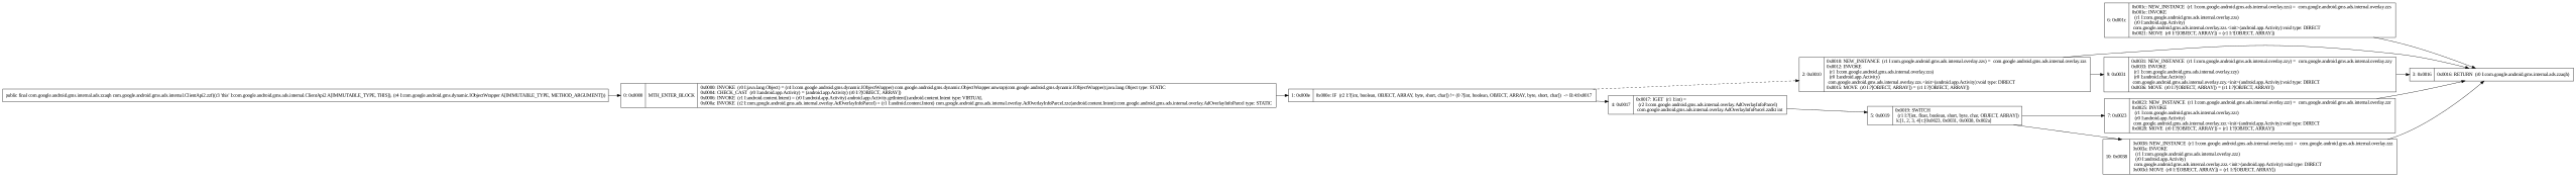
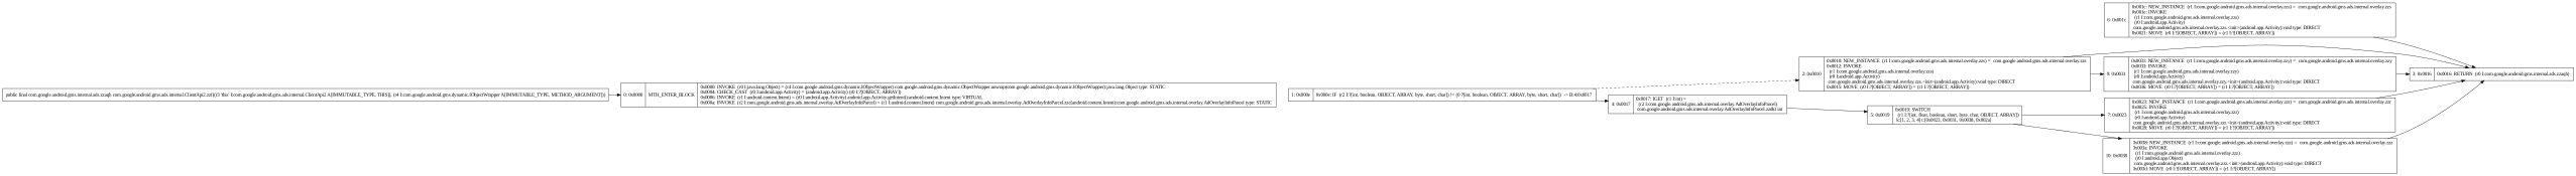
  digraph {
    fontname="Liberation Serif"
    rankdir=LR
    node [fontname="Liberation Serif" shape=record]
    edge [fontname="Liberation Serif"]
    n1 [label="{0\:\ 0x0000|MTH_ENTER_BLOCK\l|0x0000: INVOKE  (r0 I:java.lang.Object) = (r4 I:com.google.android.gms.dynamic.IObjectWrapper) com.google.android.gms.dynamic.ObjectWrapper.unwrap(com.google.android.gms.dynamic.IObjectWrapper):java.lang.Object type: STATIC \l0x0004: CHECK_CAST  (r0 I:android.app.Activity) = (android.app.Activity) (r0 I:?[OBJECT, ARRAY]) \l0x0006: INVOKE  (r1 I:android.content.Intent) = (r0 I:android.app.Activity) android.app.Activity.getIntent():android.content.Intent type: VIRTUAL \l0x000a: INVOKE  (r2 I:com.google.android.gms.ads.internal.overlay.AdOverlayInfoParcel) = (r1 I:android.content.Intent) com.google.android.gms.ads.internal.overlay.AdOverlayInfoParcel.zzc(android.content.Intent):com.google.android.gms.ads.internal.overlay.AdOverlayInfoParcel type: STATIC \l}"]
    n2 [label="{1\:\ 0x000e|0x000e: IF  (r2 I:?[int, boolean, OBJECT, ARRAY, byte, short, char]) != (0 ?[int, boolean, OBJECT, ARRAY, byte, short, char])  \-\> B:4:0x0017 \l}"]
    n3 [label="{2\:\ 0x0010|0x0010: NEW_INSTANCE  (r1 I:com.google.android.gms.ads.internal.overlay.zzs) =  com.google.android.gms.ads.internal.overlay.zzs \l0x0012: INVOKE  \l  (r1 I:com.google.android.gms.ads.internal.overlay.zzs)\l  (r0 I:android.app.Activity)\l com.google.android.gms.ads.internal.overlay.zzs.\<init\>(android.app.Activity):void type: DIRECT \l0x0015: MOVE  (r0 I:?[OBJECT, ARRAY]) = (r1 I:?[OBJECT, ARRAY]) \l}"]
    n4 [label="{4\:\ 0x0017|0x0017: IGET  (r1 I:int) = \l  (r2 I:com.google.android.gms.ads.internal.overlay.AdOverlayInfoParcel)\l com.google.android.gms.ads.internal.overlay.AdOverlayInfoParcel.zzdkt int \l}"]
    n5 [label="{3\:\ 0x0016|0x0016: RETURN  (r0 I:com.google.android.gms.internal.ads.zzaqh) \l}"]
-   n6 [label="{9\:\ 0x0031|0x0031: NEW_INSTANCE  (r1 I:com.google.android.gms.ads.internal.overlay.zzy) =  com.google.android.gms.ads.internal.overlay.zzy \l0x0033: INVOKE  \l  (r1 I:com.google.android.gms.ads.internal.overlay.zzy)\l  (r0 I:android.char.Activity)\l com.google.android.gms.ads.internal.overlay.zzy.\<init\>(android.app.Activity):void type: DIRECT \l0x0036: MOVE  (r0 I:?[OBJECT, ARRAY]) = (r1 I:?[OBJECT, ARRAY]) \l}"]
+   n6 [label="{9\:\ 0x0031|0x0031: NEW_INSTANCE  (r1 I:com.google.android.gms.ads.internal.overlay.zzy) =  com.google.android.gms.ads.internal.overlay.zzy \l0x0033: INVOKE  \l  (r1 I:com.google.android.gms.ads.internal.overlay.zzy)\l  (r0 I:android.app.Activity)\l com.google.android.gms.ads.internal.overlay.zzy.\<init\>(android.app.Activity):void type: DIRECT \l0x0036: MOVE  (r0 I:?[OBJECT, ARRAY]) = (r1 I:?[OBJECT, ARRAY]) \l}"]
    n7 [label="{5\:\ 0x0019|0x0019: SWITCH  \l  (r1 I:?[int, float, boolean, short, byte, char, OBJECT, ARRAY])\l k:[1, 2, 3, 4] t:[0x0023, 0x0031, 0x0038, 0x002a] \l}"]
    n8 [label="{7\:\ 0x0023|0x0023: NEW_INSTANCE  (r1 I:com.google.android.gms.ads.internal.overlay.zzr) =  com.google.android.gms.ads.internal.overlay.zzr \l0x0025: INVOKE  \l  (r1 I:com.google.android.gms.ads.internal.overlay.zzr)\l  (r0 I:android.app.Activity)\l com.google.android.gms.ads.internal.overlay.zzr.\<init\>(android.app.Activity):void type: DIRECT \l0x0028: MOVE  (r0 I:?[OBJECT, ARRAY]) = (r1 I:?[OBJECT, ARRAY]) \l}"]
-   n9 [label="{10\:\ 0x0038|0x0038: NEW_INSTANCE  (r1 I:com.google.android.gms.ads.internal.overlay.zzz) =  com.google.android.gms.ads.internal.overlay.zzz \l0x003a: INVOKE  \l  (r1 I:com.google.android.gms.ads.internal.overlay.zzz)\l  (r0 I:android.app.Activity)\l com.google.android.gms.ads.internal.overlay.zzz.\<init\>(android.app.Activity):void type: DIRECT \l0x003d: MOVE  (r0 I:?[OBJECT, ARRAY]) = (r1 I:?[OBJECT, ARRAY]) \l}"]
+   n9 [label="{10\:\ 0x0038|0x0038: NEW_INSTANCE  (r1 I:com.google.android.gms.ads.internal.overlay.zzz) =  com.google.android.gms.ads.internal.overlay.zzz \l0x003a: INVOKE  \l  (r1 I:com.google.android.gms.ads.internal.overlay.zzz)\l  (r0 I:android.app.Object)\l com.google.android.gms.ads.internal.overlay.zzz.\<init\>(android.app.Activity):void type: DIRECT \l0x003d: MOVE  (r0 I:?[OBJECT, ARRAY]) = (r1 I:?[OBJECT, ARRAY]) \l}"]
    n10 [label="{6\:\ 0x001c|0x001c: NEW_INSTANCE  (r1 I:com.google.android.gms.ads.internal.overlay.zzs) =  com.google.android.gms.ads.internal.overlay.zzs \l0x001e: INVOKE  \l  (r1 I:com.google.android.gms.ads.internal.overlay.zzs)\l  (r0 I:android.app.Activity)\l com.google.android.gms.ads.internal.overlay.zzs.\<init\>(android.app.Activity):void type: DIRECT \l0x0021: MOVE  (r0 I:?[OBJECT, ARRAY]) = (r1 I:?[OBJECT, ARRAY]) \l}"]
    n11 [label="{public final com.google.android.gms.internal.ads.zzaqh com.google.android.gms.ads.internal.ClientApi2.zzf((r3 'this' I:com.google.android.gms.ads.internal.ClientApi2 A[IMMUTABLE_TYPE, THIS]), (r4 I:com.google.android.gms.dynamic.IObjectWrapper A[IMMUTABLE_TYPE, METHOD_ARGUMENT])) }"]
-   n1 -> n2
    n2 -> n3 [style=dashed]
    n2 -> n4
    n3 -> n5
    n3 -> n6
    n4 -> n7
    n6 -> n5
    n7 -> n8
    n7 -> n9
    n8 -> n5
    n9 -> n5
    n10 -> n5
    n11 -> n1
  }
